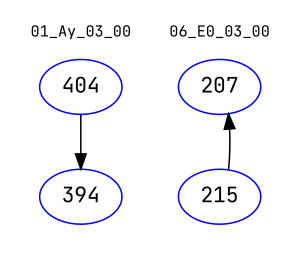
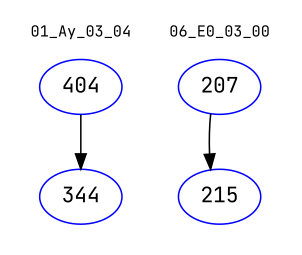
  digraph {
    fontname="JetBrains Mono"
    node [color=blue fontname="JetBrains Mono"]
    edge [color=black fontname="JetBrains Mono"]
    n1 [label=404]
-   n2 [label=394]
+   n2 [label=344]
    n3 [label=207]
    n4 [label=215]
    subgraph cluster_1 {
      color=white
      fontsize=10
-     label="01_Ay_03_00"
+     label="01_Ay_03_04"
      n1
      n2
    }
    subgraph cluster_2 {
      color=white
      fontsize=10
      label="06_E0_03_00"
      n3
      n4
    }
    n1 -> n2
-   n4 -> n3
+   n3 -> n4
  }
